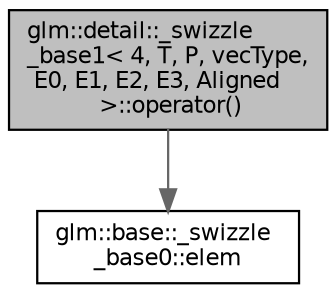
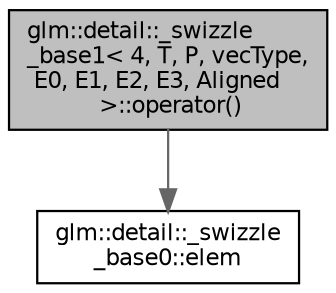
  digraph {
    rankdir=TB
    node [color=black fontname=Helvetica fontsize=10 shape=record style=filled]
    n1 [fillcolor=grey75 fontcolor=black height=0.2 label="glm::detail::_swizzle\l_base1\< 4, T, P, vecType,\l E0, E1, E2, E3, Aligned\l \>::operator()" width=0.4]
-   n2 [fillcolor=white height=0.2 label="glm::base::_swizzle\l_base0::elem" width=0.4]
+   n2 [fillcolor=white height=0.2 label="glm::detail::_swizzle\l_base0::elem" width=0.4]
    n1 -> n2 [color=gray40 fontname=Helvetica fontsize=10 labelfontname=Helvetica labelfontsize=10 style=solid]
  }
